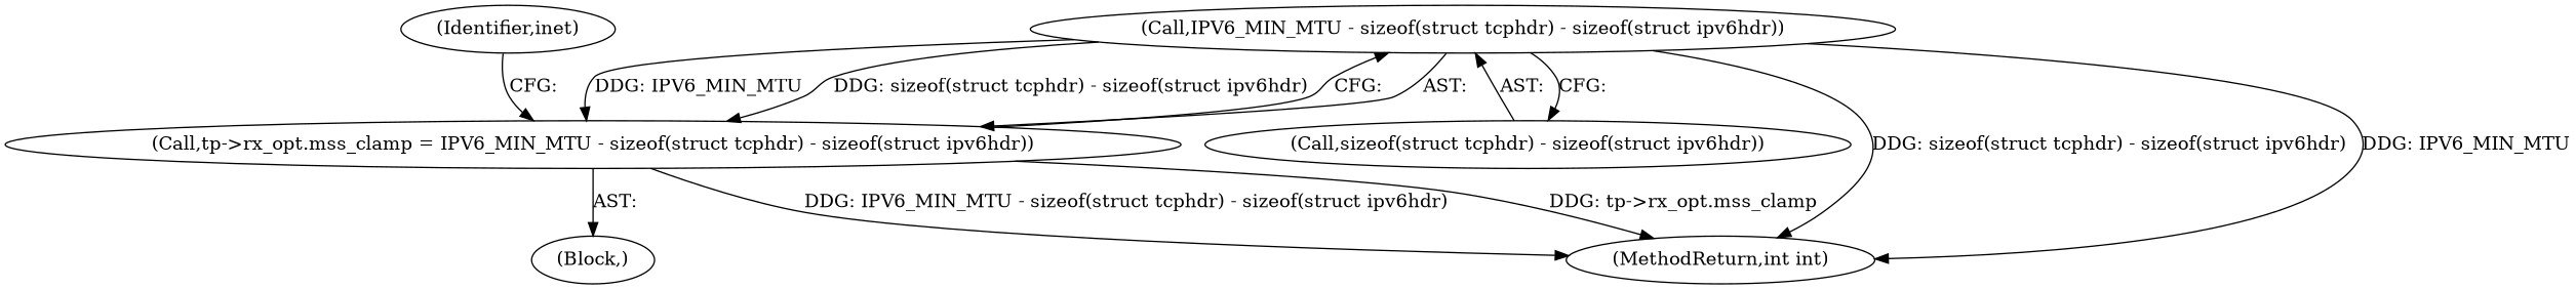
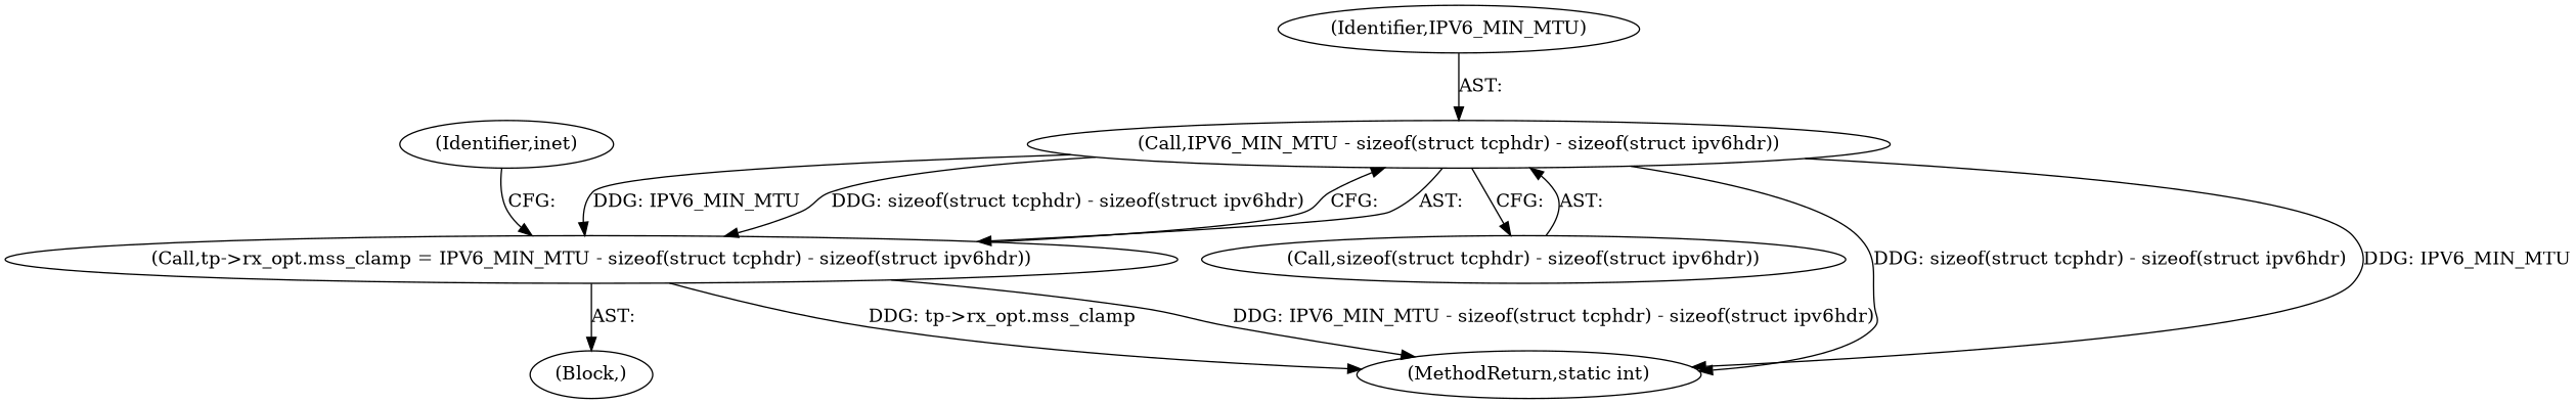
  digraph {
    n1 [label="(Call,IPV6_MIN_MTU - sizeof(struct tcphdr) - sizeof(struct ipv6hdr))"]
    n2 [label="(Call,tp->rx_opt.mss_clamp = IPV6_MIN_MTU - sizeof(struct tcphdr) - sizeof(struct ipv6hdr))"]
    n3 [label="(Call,sizeof(struct tcphdr) - sizeof(struct ipv6hdr))"]
-   n4 [label="(MethodReturn,int int)"]
+   n4 [label="(MethodReturn,static int)"]
    n5 [label="(Block,)"]
    n6 [label="(Identifier,inet)"]
+   n7 [label="(Identifier,IPV6_MIN_MTU)"]
    n1 -> n2 [label="AST: "]
    n1 -> n2 [label="DDG: IPV6_MIN_MTU"]
    n1 -> n2 [label="DDG: sizeof(struct tcphdr) - sizeof(struct ipv6hdr)"]
    n1 -> n3 [label="CFG: "]
    n1 -> n4 [label="DDG: sizeof(struct tcphdr) - sizeof(struct ipv6hdr)"]
    n1 -> n4 [label="DDG: IPV6_MIN_MTU"]
    n2 -> n1 [label="CFG: "]
    n2 -> n4 [label="DDG: tp->rx_opt.mss_clamp"]
    n2 -> n4 [label="DDG: IPV6_MIN_MTU - sizeof(struct tcphdr) - sizeof(struct ipv6hdr)"]
    n2 -> n5 [label="AST: "]
    n3 -> n1 [label="AST: "]
    n6 -> n2 [label="CFG: "]
+   n7 -> n1 [label="AST: "]
  }
